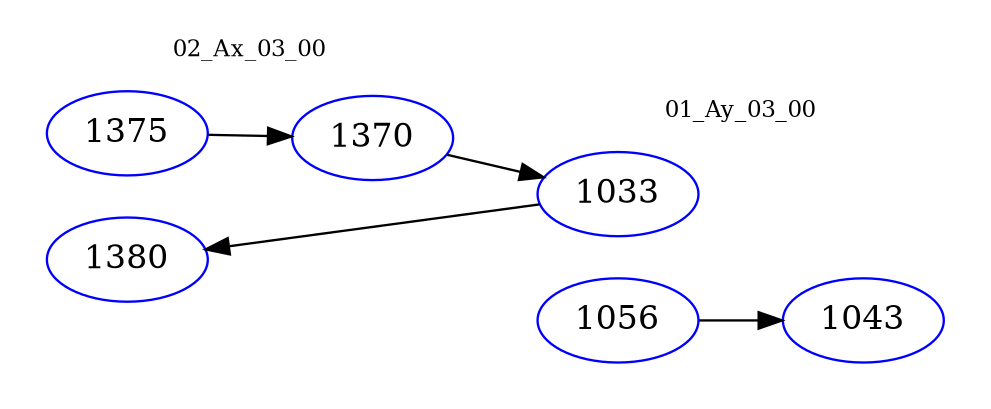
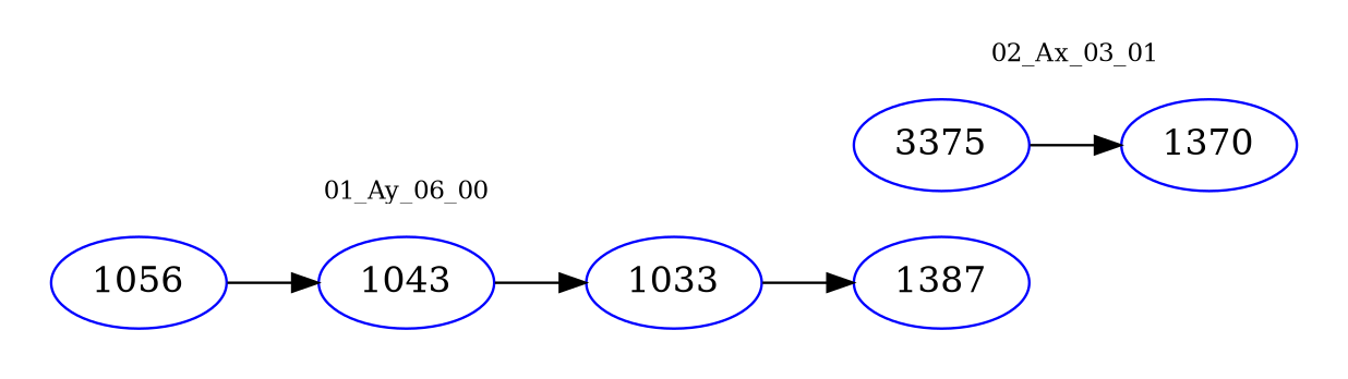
  digraph {
    rankdir=LR
    node [color=blue]
    edge [color=black]
-   n1 [label=1375]
+   n1 [label=3375]
    n2 [label=1370]
-   n3 [label=1380]
+   n3 [label=1387]
    n4 [label=1043]
    n5 [label=1033]
    n6 [label=1056]
    subgraph cluster_1 {
      color=white
      fontsize=10
-     label="02_Ax_03_00"
+     label="02_Ax_03_01"
      n1
      n2
      n3
    }
    subgraph cluster_2 {
      color=white
      fontsize=10
-     label="01_Ay_03_00"
+     label="01_Ay_06_00"
      n4
      n5
      n6
    }
    n1 -> n2
-   n2 -> n5
+   n4 -> n5
    n5 -> n3
    n6 -> n4
  }
